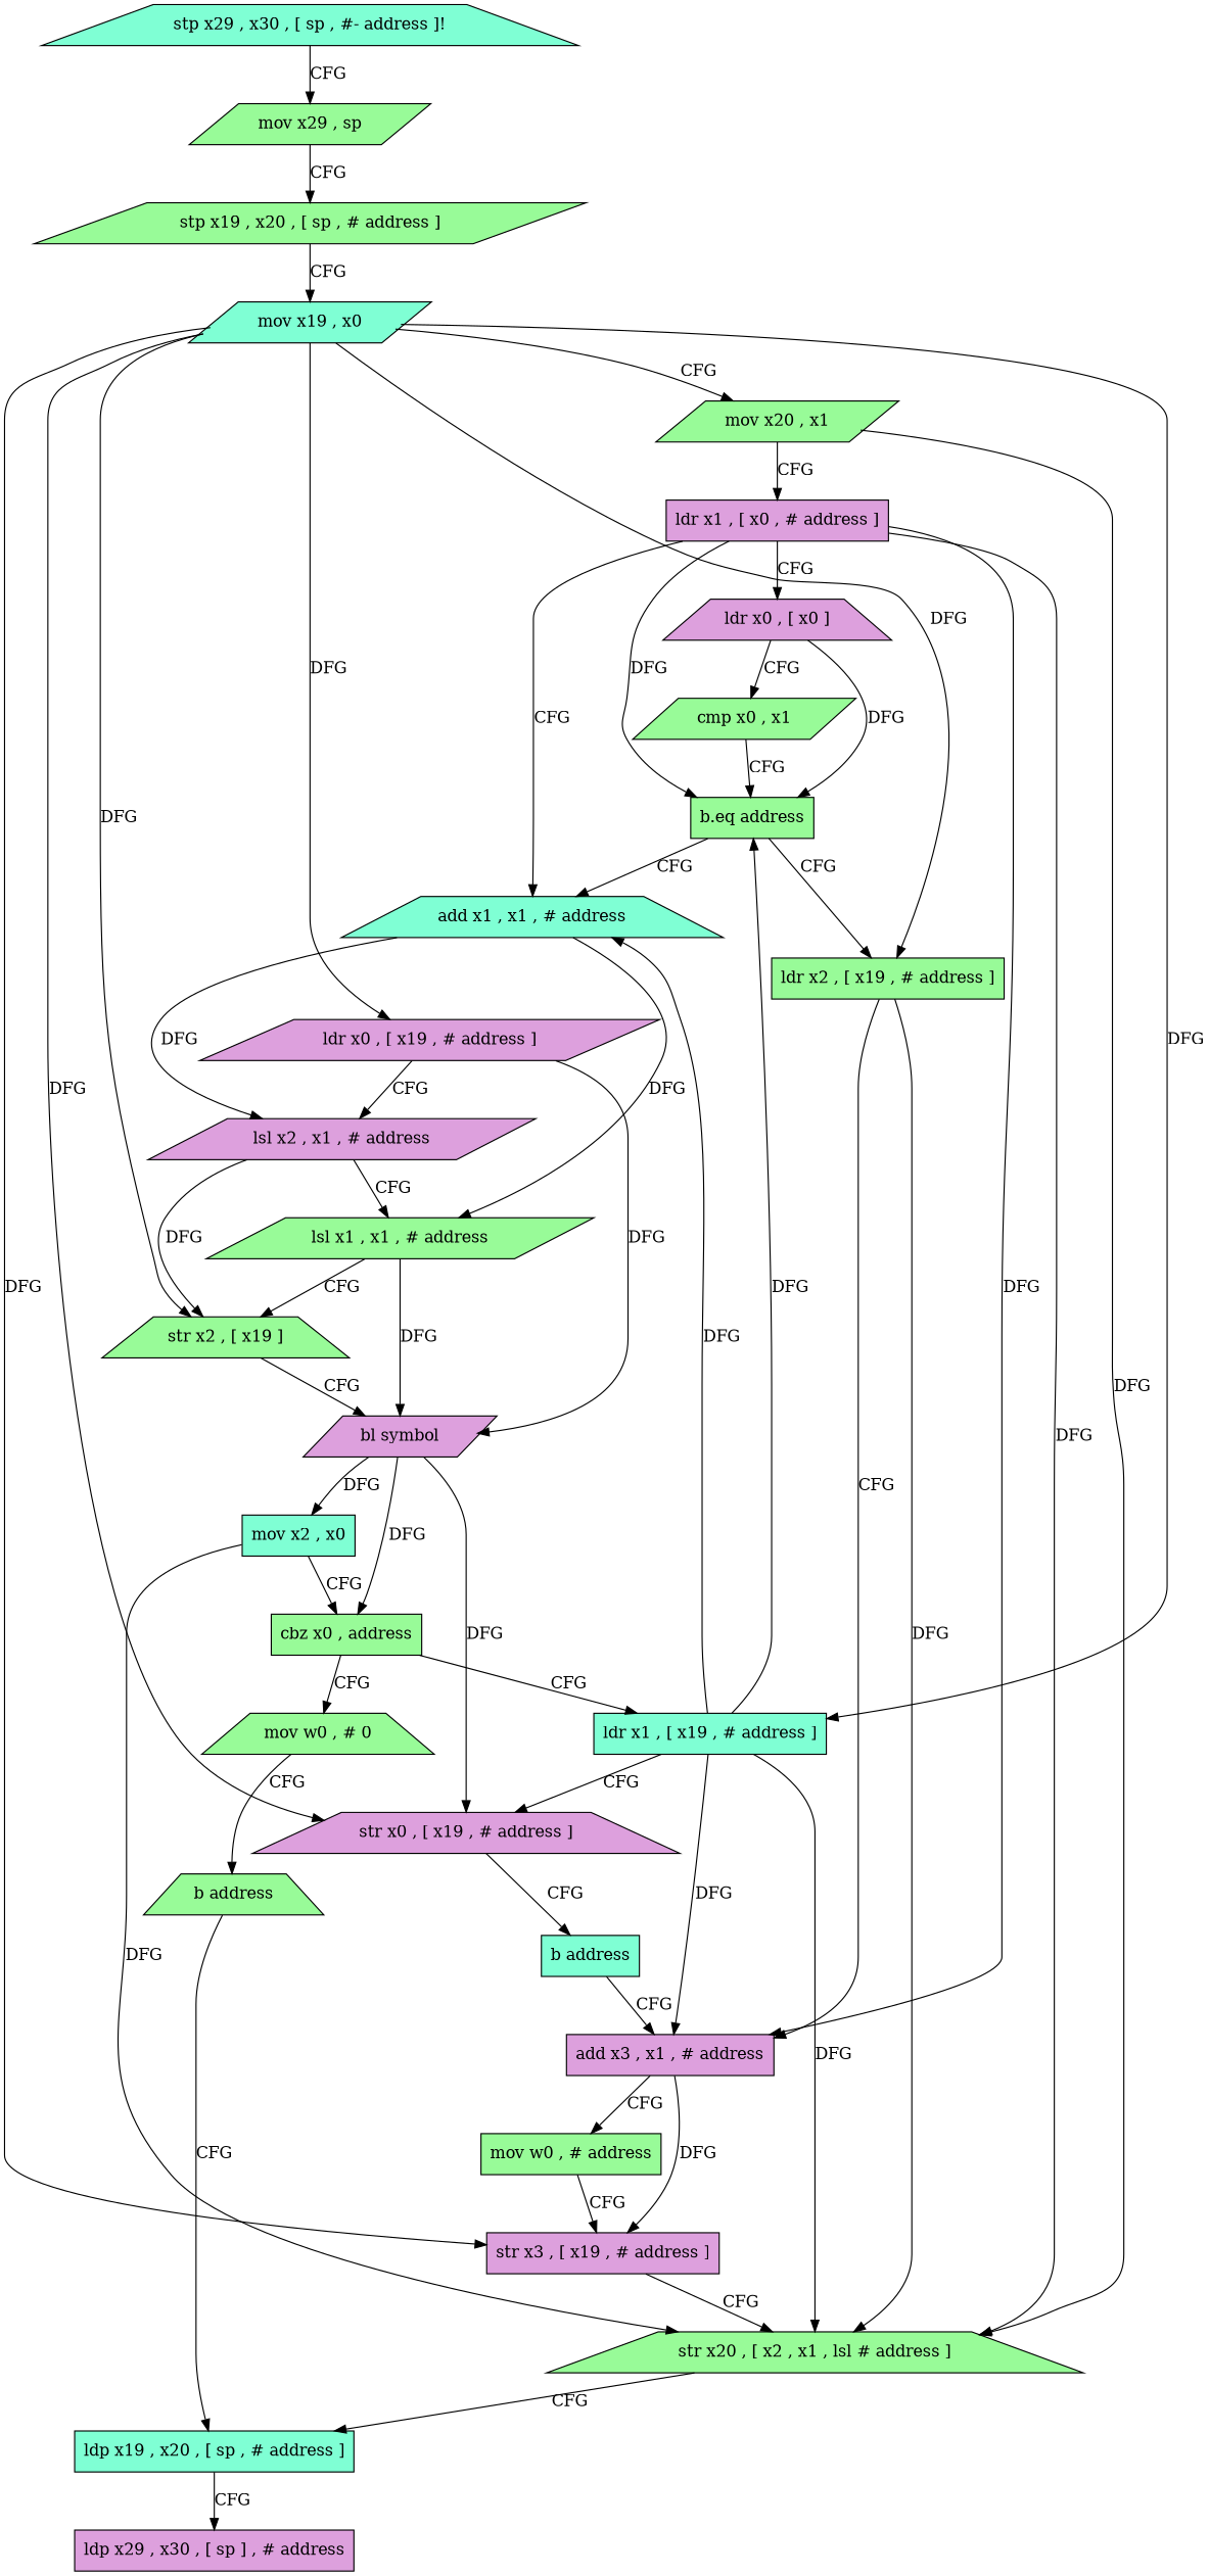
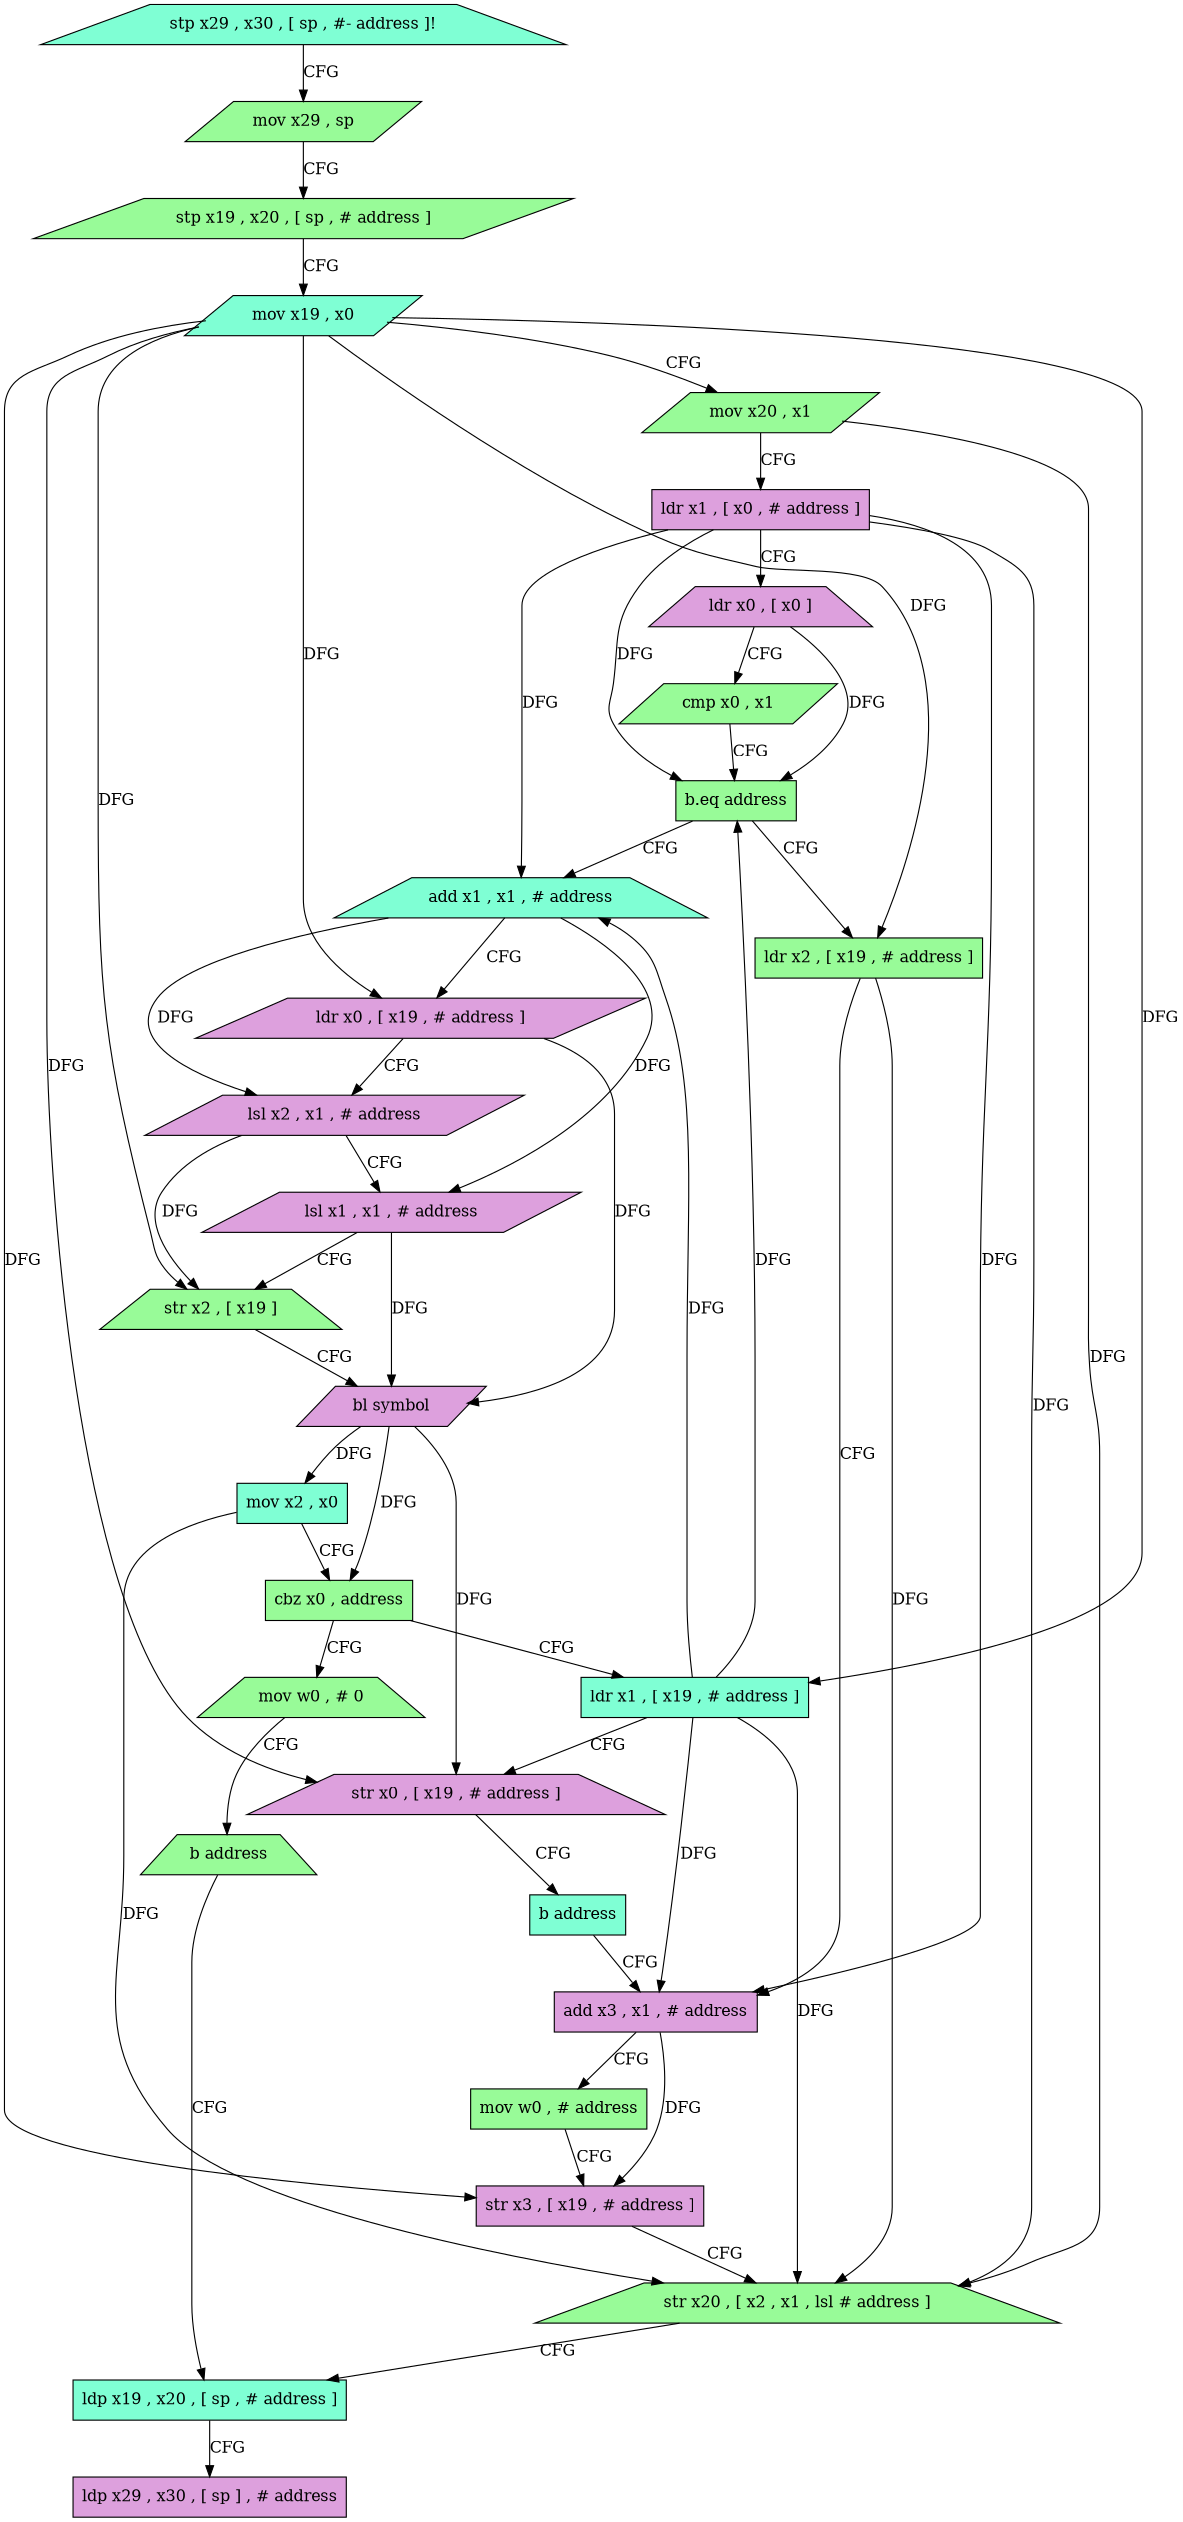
  digraph {
    node [fillcolor=palegreen shape=box style=filled]
    n1 [fillcolor=aquamarine label="stp x29 , x30 , [ sp , #- address ]!" shape=trapezium]
    n2 [label="mov x29 , sp" shape=parallelogram]
    n3 [label="stp x19 , x20 , [ sp , # address ]" shape=parallelogram]
    n4 [fillcolor=aquamarine label="mov x19 , x0" shape=parallelogram]
    n5 [label="mov x20 , x1" shape=parallelogram]
    n6 [label="ldr x2 , [ x19 , # address ]"]
    n7 [fillcolor=plum label="ldr x0 , [ x19 , # address ]" shape=parallelogram]
    n8 [label="str x2 , [ x19 ]" shape=trapezium]
    n9 [fillcolor=aquamarine label="ldr x1 , [ x19 , # address ]"]
    n10 [fillcolor=plum label="str x0 , [ x19 , # address ]" shape=trapezium]
    n11 [fillcolor=plum label="str x3 , [ x19 , # address ]"]
    n12 [fillcolor=plum label="ldr x1 , [ x0 , # address ]"]
    n13 [label="str x20 , [ x2 , x1 , lsl # address ]" shape=trapezium]
    n14 [fillcolor=plum label="add x3 , x1 , # address"]
    n15 [fillcolor=plum label="lsl x2 , x1 , # address" shape=parallelogram]
    n16 [fillcolor=plum label="bl symbol" shape=parallelogram]
    n17 [label="b.eq address"]
    n18 [fillcolor=aquamarine label="add x1 , x1 , # address" shape=trapezium]
    n19 [fillcolor=aquamarine label="b address"]
    n20 [fillcolor=plum label="ldr x0 , [ x0 ]" shape=trapezium]
    n21 [fillcolor=aquamarine label="ldp x19 , x20 , [ sp , # address ]"]
    n22 [label="cmp x0 , x1" shape=parallelogram]
-   n23 [label="lsl x1 , x1 , # address" shape=parallelogram]
+   n23 [fillcolor=plum label="lsl x1 , x1 , # address" shape=parallelogram]
    n24 [label="mov w0 , # address"]
    n25 [fillcolor=aquamarine label="mov x2 , x0"]
    n26 [label="cbz x0 , address"]
    n27 [label="mov w0 , # 0" shape=trapezium]
    n28 [label="b address" shape=trapezium]
    n29 [fillcolor=plum label="ldp x29 , x30 , [ sp ] , # address"]
    n1 -> n2 [label=CFG]
    n2 -> n3 [label=CFG]
    n3 -> n4 [label=CFG]
    n4 -> n5 [label=CFG]
    n4 -> n6 [label=DFG]
    n4 -> n7 [label=DFG]
    n4 -> n8 [label=DFG]
    n4 -> n9 [label=DFG]
    n4 -> n10 [label=DFG]
    n4 -> n11 [label=DFG]
    n5 -> n12 [label=CFG]
    n5 -> n13 [label=DFG]
    n6 -> n13 [label=DFG]
    n6 -> n14 [label=CFG]
    n7 -> n15 [label=CFG]
    n7 -> n16 [label=DFG]
    n8 -> n16 [label=CFG]
    n9 -> n10 [label=CFG]
    n9 -> n13 [label=DFG]
    n9 -> n14 [label=DFG]
    n9 -> n17 [label=DFG]
    n9 -> n18 [label=DFG]
    n10 -> n19 [label=CFG]
    n11 -> n13 [label=CFG]
    n12 -> n13 [label=DFG]
    n12 -> n14 [label=DFG]
    n12 -> n17 [label=DFG]
-   n12 -> n18 [label=CFG]
+   n12 -> n18 [label=DFG]
    n12 -> n20 [label=CFG]
    n13 -> n21 [label=CFG]
    n14 -> n11 [label=DFG]
    n14 -> n24 [label=CFG]
    n15 -> n8 [label=DFG]
    n15 -> n23 [label=CFG]
    n16 -> n10 [label=DFG]
    n16 -> n25 [label=DFG]
    n16 -> n26 [label=DFG]
    n17 -> n6 [label=CFG]
    n17 -> n18 [label=CFG]
+   n18 -> n7 [label=CFG]
    n18 -> n15 [label=DFG]
    n18 -> n23 [label=DFG]
    n19 -> n14 [label=CFG]
    n20 -> n17 [label=DFG]
    n20 -> n22 [label=CFG]
    n21 -> n29 [label=CFG]
    n22 -> n17 [label=CFG]
    n23 -> n8 [label=CFG]
    n23 -> n16 [label=DFG]
    n24 -> n11 [label=CFG]
    n25 -> n13 [label=DFG]
    n25 -> n26 [label=CFG]
    n26 -> n9 [label=CFG]
    n26 -> n27 [label=CFG]
    n27 -> n28 [label=CFG]
    n28 -> n21 [label=CFG]
  }
